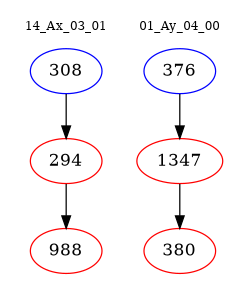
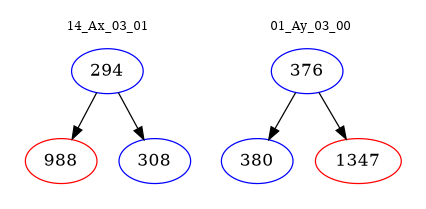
  digraph {
    node [color=blue]
    edge [color=black]
-   n1 [color=red label=294]
+   n1 [label=294]
    n2 [color=red label=988]
    n3 [label=308]
    n4 [label=376]
-   n5 [color=red label=380]
+   n5 [label=380]
    n6 [color=red label=1347]
    subgraph cluster_1 {
      color=white
      fontsize=10
      label="14_Ax_03_01"
      n1
      n2
      n3
    }
    subgraph cluster_2 {
      color=white
      fontsize=10
-     label="01_Ay_04_00"
+     label="01_Ay_03_00"
      n4
      n5
      n6
    }
    n1 -> n2
-   n3 -> n1
-   n6 -> n5
+   n1 -> n3
+   n4 -> n5
    n4 -> n6
  }
